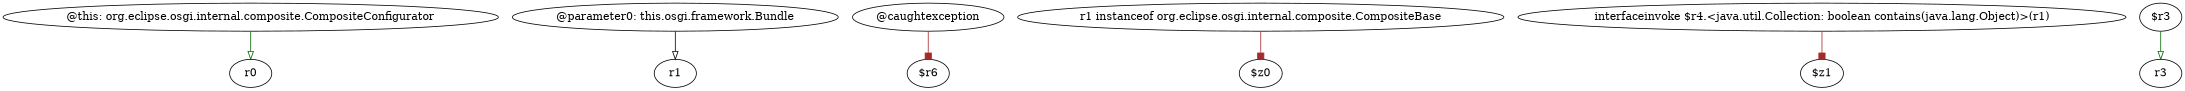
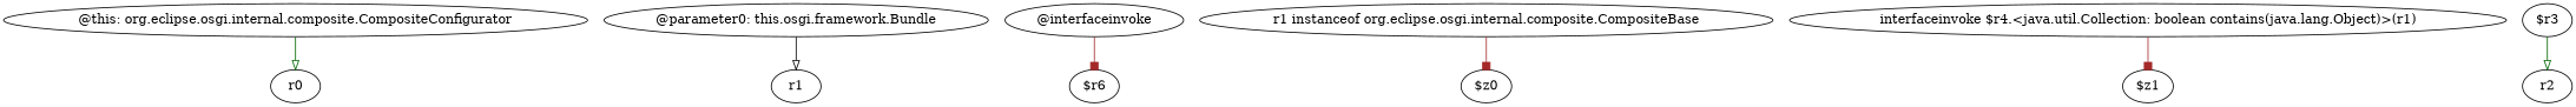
  digraph {
    edge [arrowhead=onormal color=brown]
    n1 [label="@this: org.eclipse.osgi.internal.composite.CompositeConfigurator"]
    n2 [label=r0]
    n3 [label="@parameter0: this.osgi.framework.Bundle"]
    n4 [label=r1]
-   n5 [label="@caughtexception"]
+   n5 [label="@interfaceinvoke"]
    n6 [label="$r6"]
    n7 [label="r1 instanceof org.eclipse.osgi.internal.composite.CompositeBase"]
    n8 [label="$z0"]
    n9 [label="interfaceinvoke $r4.<java.util.Collection: boolean contains(java.lang.Object)>(r1)"]
    n10 [label="$z1"]
    n11 [label="$r3"]
-   n12 [label=r3]
+   n12 [label=r2]
    n1 -> n2 [color=darkgreen]
    n3 -> n4 [color=black]
    n5 -> n6 [arrowhead=box]
    n7 -> n8 [arrowhead=box]
    n9 -> n10 [arrowhead=box]
    n11 -> n12 [color=darkgreen]
  }
